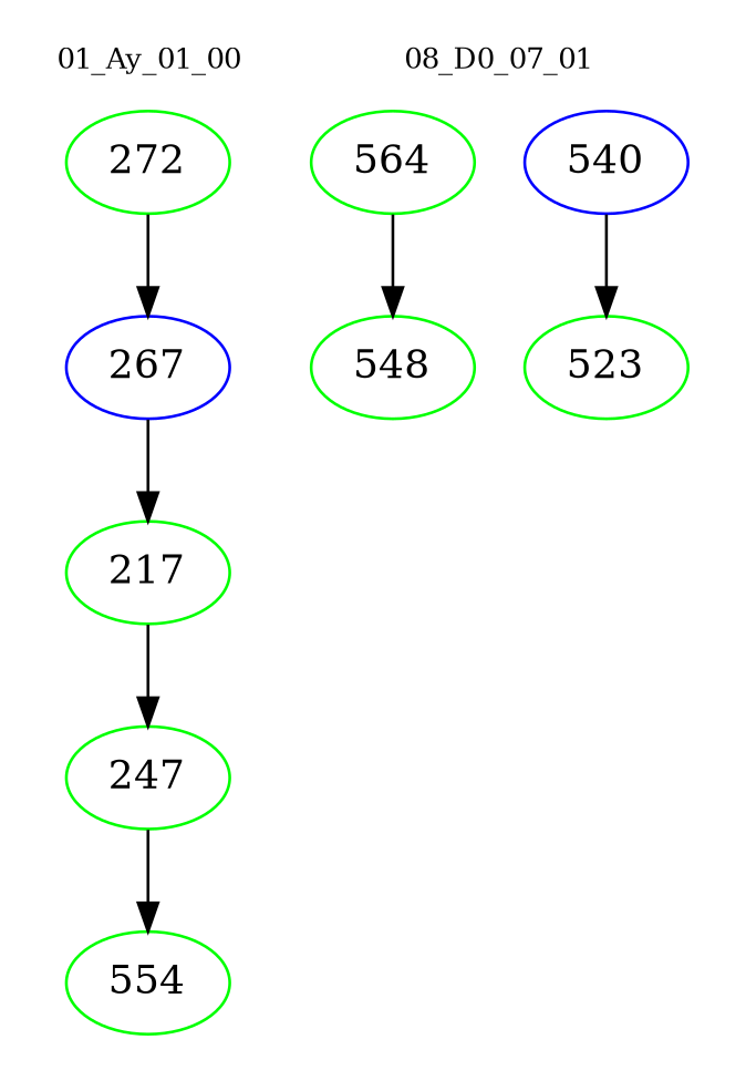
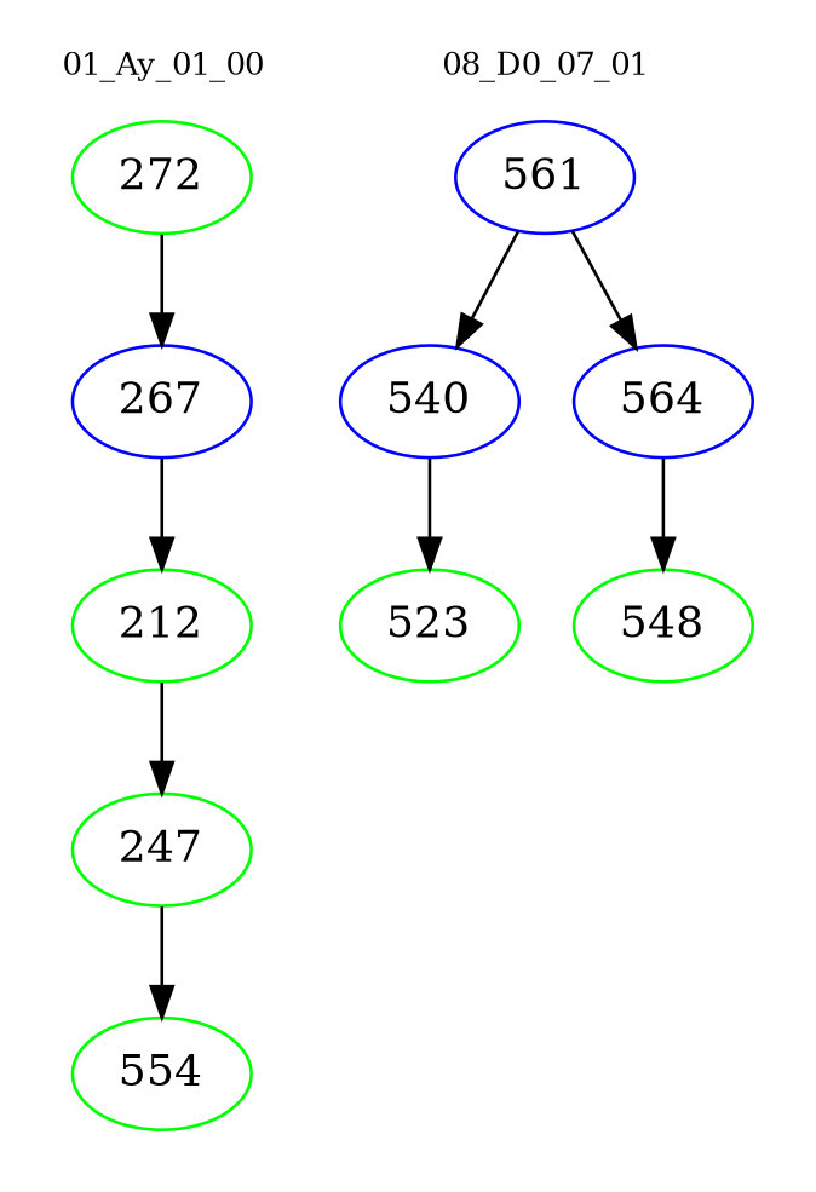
  digraph {
    node [color=green]
    edge [color=black]
    n1 [label=272]
    n2 [color=blue label=267]
    n3 [label=247]
-   n4 [label=217]
+   n4 [label=212]
    n5 [label=554]
+   n6 [color=blue label=561]
    n7 [color=blue label=540]
-   n8 [label=564]
+   n8 [color=blue label=564]
    n9 [label=523]
    n10 [label=548]
    subgraph cluster_1 {
      color=white
      fontsize=10
      label="01_Ay_01_00"
      n1
      n2
      n3
      n4
      n5
    }
    subgraph cluster_2 {
      color=white
      fontsize=10
      label="08_D0_07_01"
+     n6
      n7
      n8
      n9
      n10
    }
    n1 -> n2
    n2 -> n4
    n3 -> n5
    n4 -> n3
+   n6 -> n7
+   n6 -> n8
    n7 -> n9
    n8 -> n10
  }
